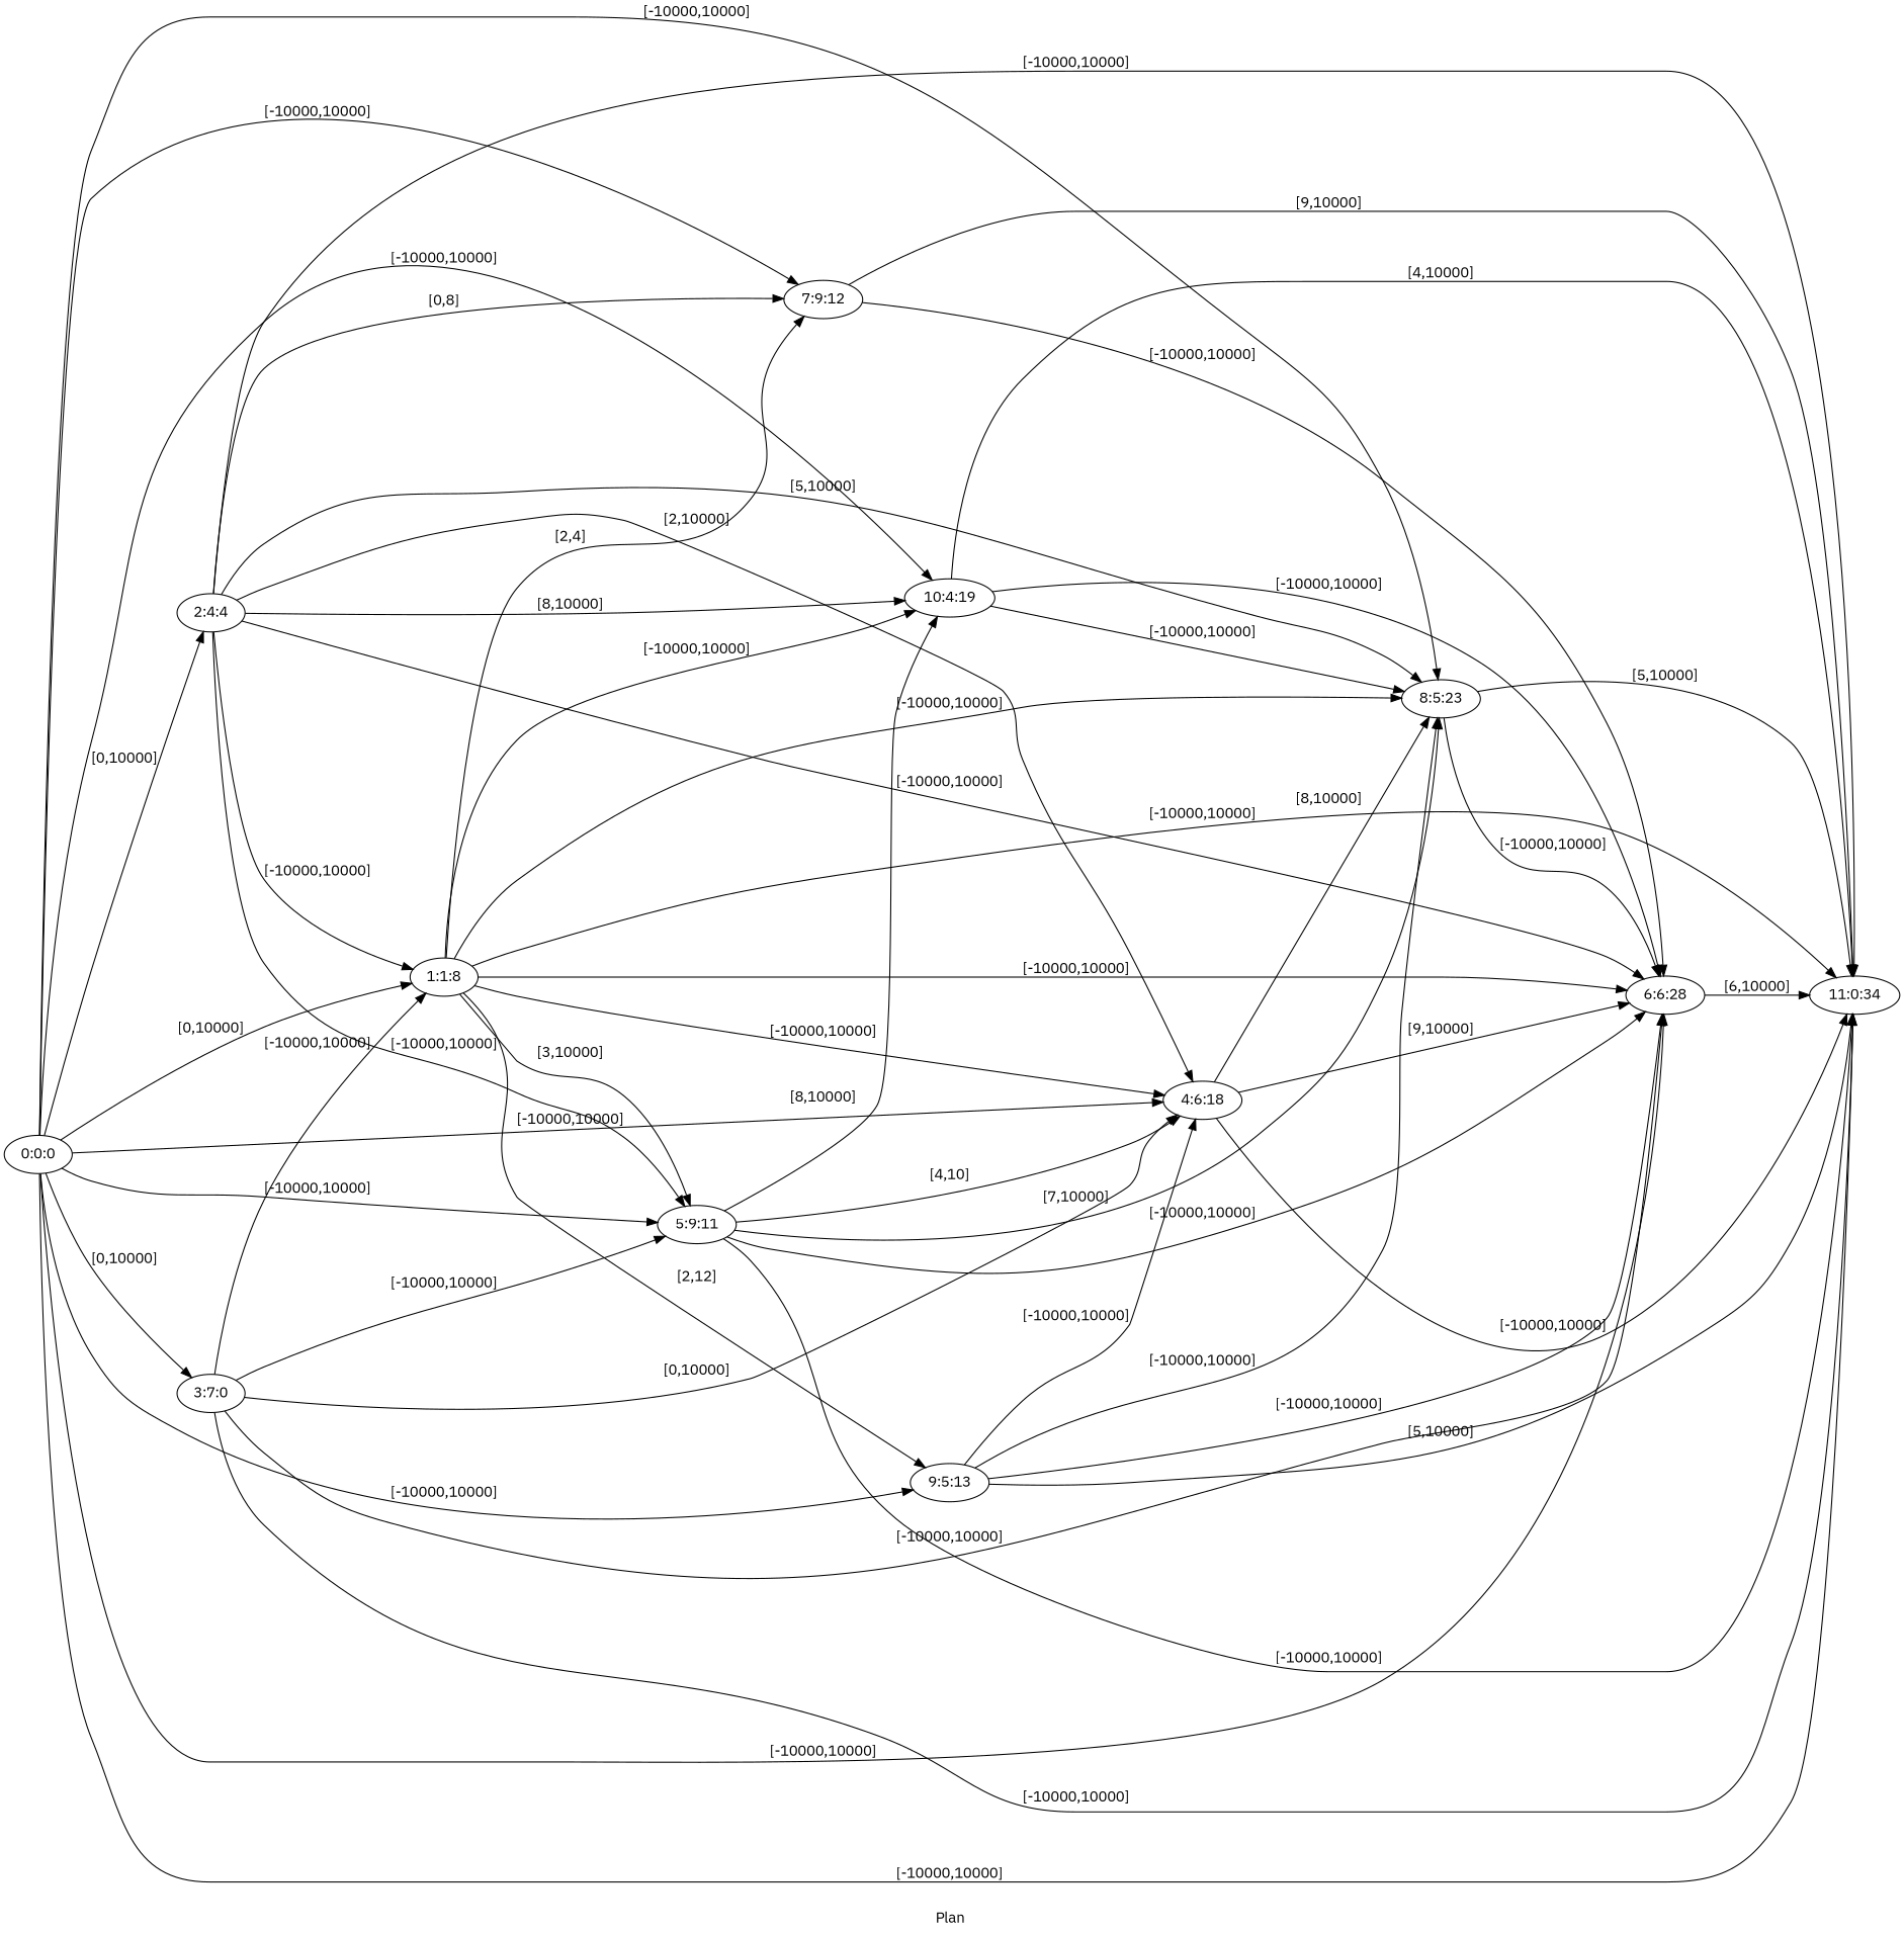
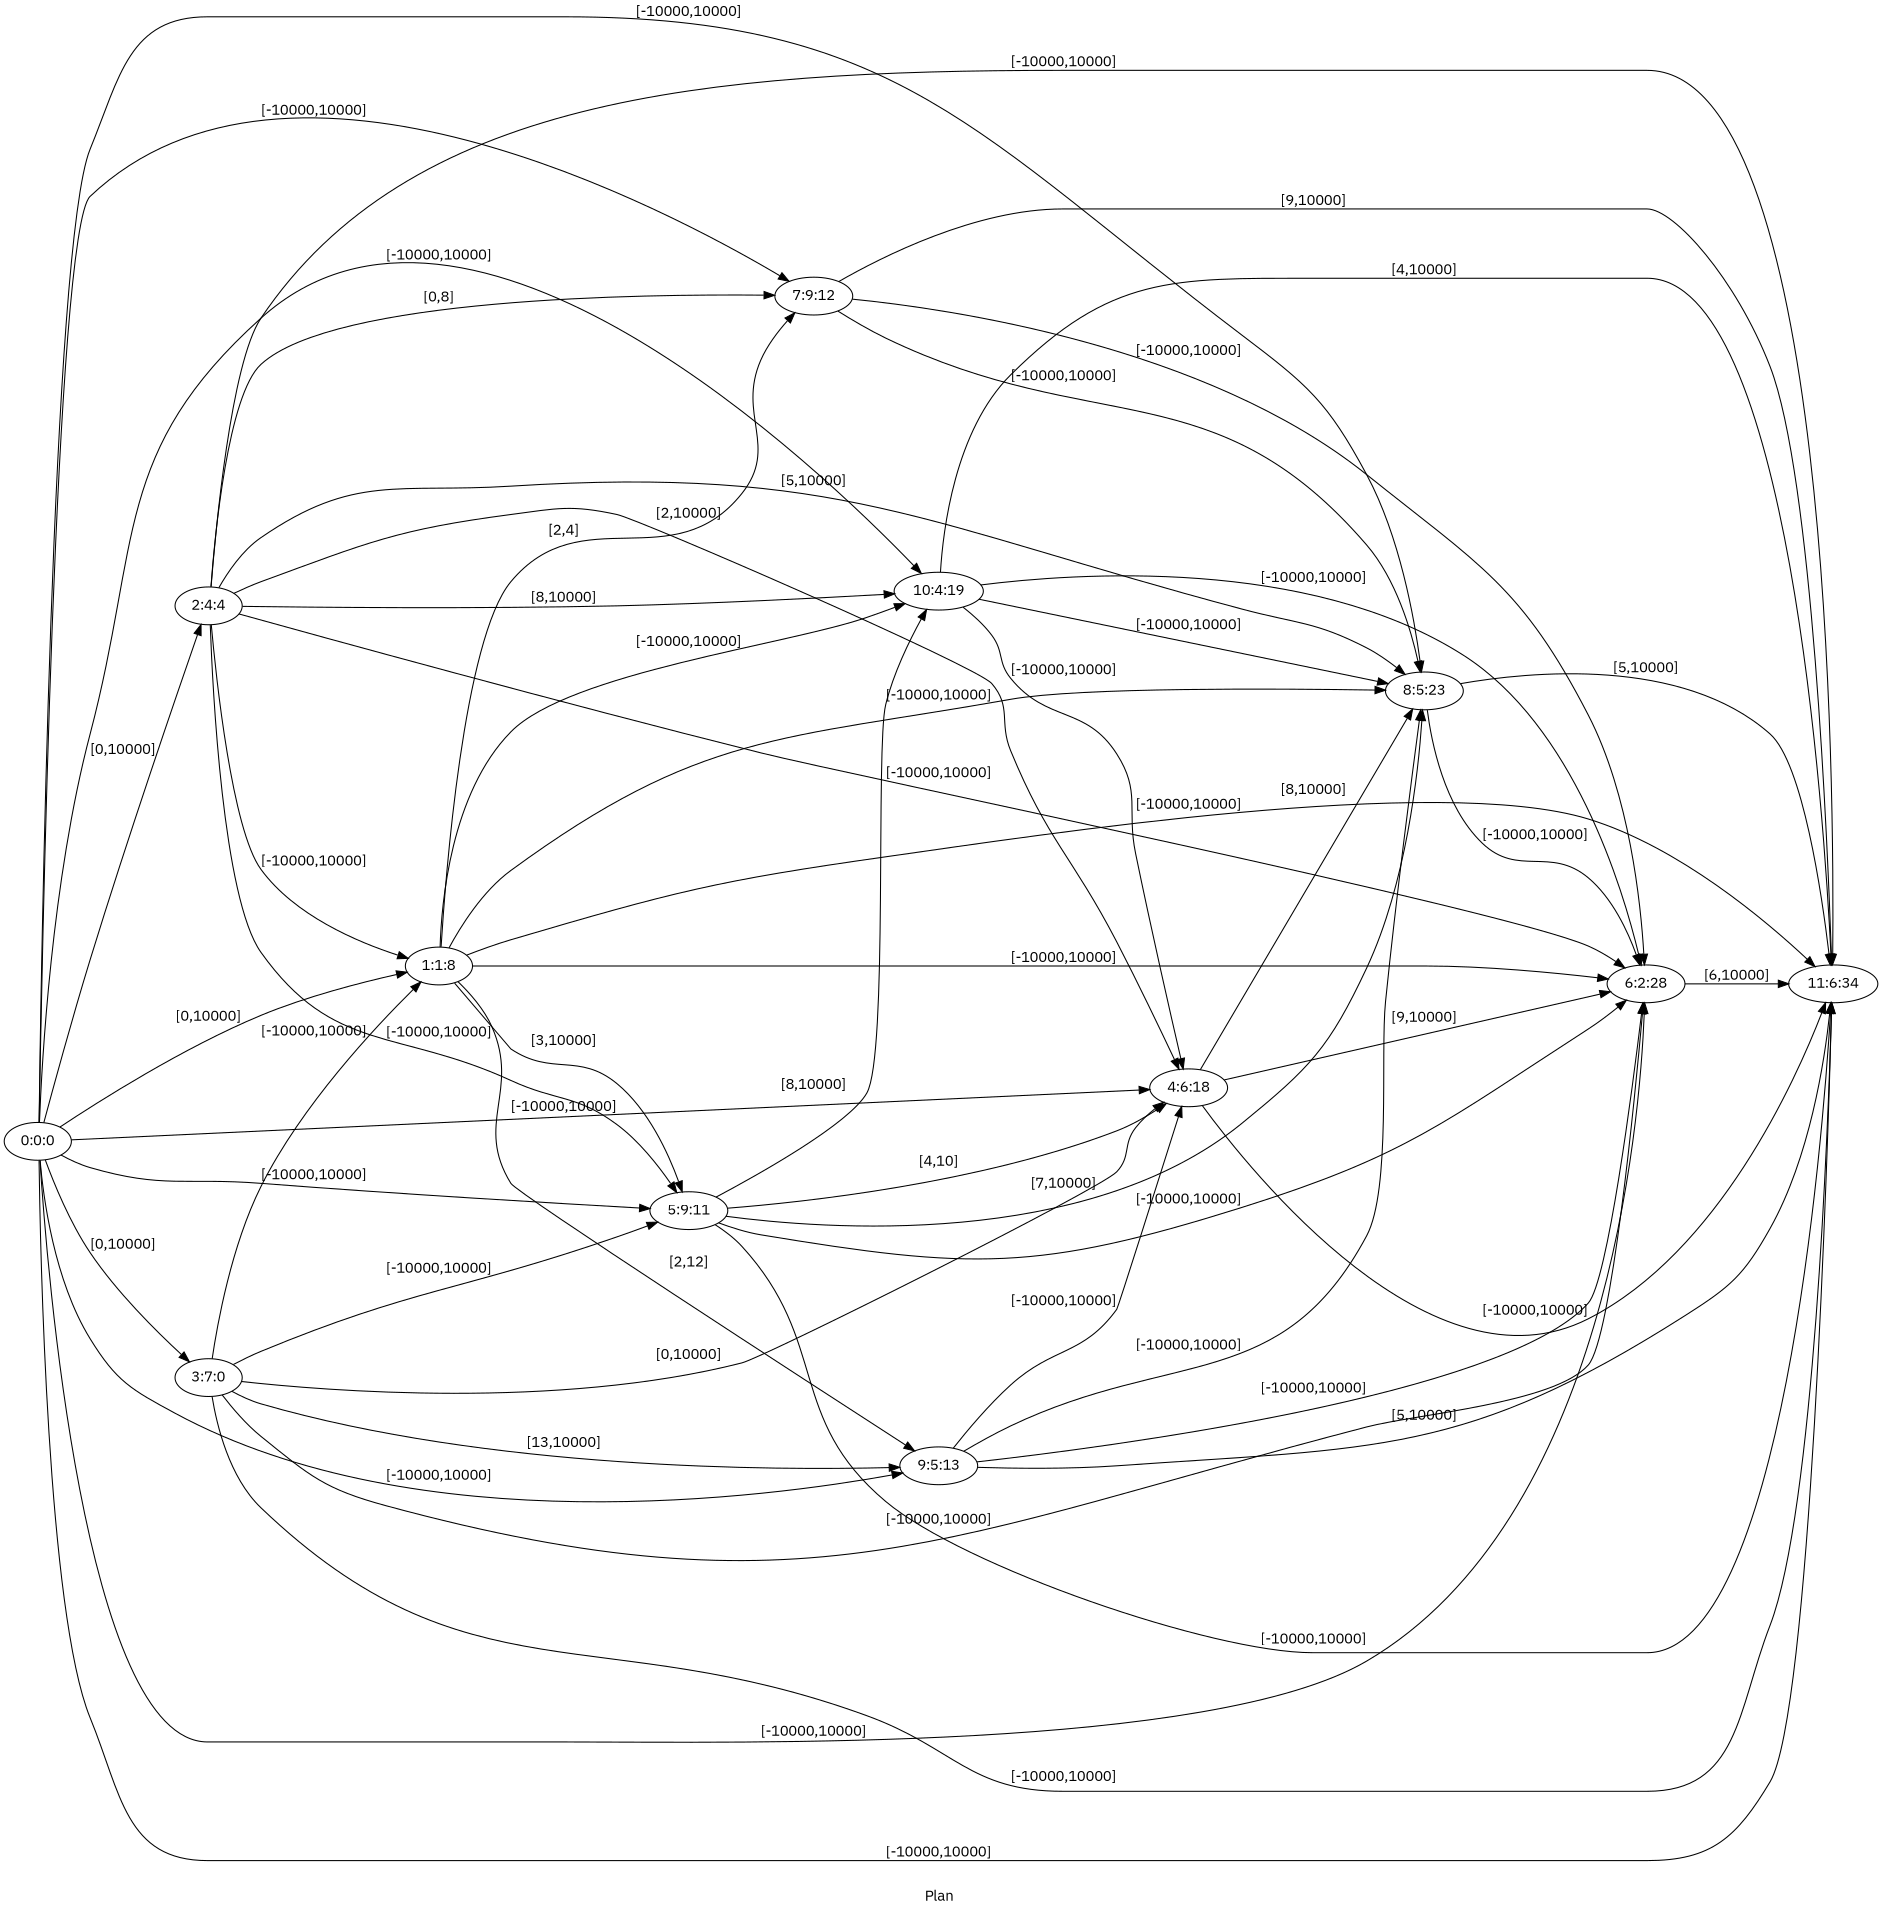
  digraph {
    fldt=0.723463
    fontname="IBM Plex Sans"
    label="Plan "
    nodesep=.45
    rankdir=LR
    node [fontname="IBM Plex Sans"]
    edge [fontname="IBM Plex Sans"]
    "0:0:0"
    "1:1:8"
    "2:4:4"
    "3:7:0"
    "4:6:18"
    "5:9:11"
-   "6:6:28"
+   "6:6:28" [label="6:2:28"]
    "7:9:12"
    "8:5:23"
    "9:5:13"
    "10:4:19"
-   "11:0:34"
+   "11:0:34" [label="11:6:34"]
    "0:0:0" -> "1:1:8" [label="[0,10000]"]
    "0:0:0" -> "2:4:4" [label="[0,10000]"]
    "0:0:0" -> "3:7:0" [label="[0,10000]"]
    "0:0:0" -> "4:6:18" [label="[-10000,10000]"]
    "0:0:0" -> "5:9:11" [label="[-10000,10000]"]
    "0:0:0" -> "6:6:28" [label="[-10000,10000]"]
    "0:0:0" -> "7:9:12" [label="[-10000,10000]"]
    "0:0:0" -> "8:5:23" [label="[-10000,10000]"]
    "0:0:0" -> "9:5:13" [label="[-10000,10000]"]
    "0:0:0" -> "10:4:19" [label="[-10000,10000]"]
    "0:0:0" -> "11:0:34" [label="[-10000,10000]"]
-   "1:1:8" -> "4:6:18" [label="[-10000,10000]"]
+   "10:4:19" -> "4:6:18" [label="[-10000,10000]"]
    "1:1:8" -> "5:9:11" [label="[3,10000]"]
    "1:1:8" -> "6:6:28" [label="[-10000,10000]"]
    "1:1:8" -> "7:9:12" [label="[2,4]"]
    "1:1:8" -> "8:5:23" [label="[-10000,10000]"]
    "1:1:8" -> "9:5:13" [label="[2,12]"]
    "1:1:8" -> "10:4:19" [label="[-10000,10000]"]
    "1:1:8" -> "11:0:34" [label="[-10000,10000]"]
    "2:4:4" -> "1:1:8" [label="[-10000,10000]"]
    "2:4:4" -> "4:6:18" [label="[2,10000]"]
    "2:4:4" -> "5:9:11" [label="[-10000,10000]"]
    "2:4:4" -> "6:6:28" [label="[-10000,10000]"]
    "2:4:4" -> "7:9:12" [label="[0,8]"]
    "2:4:4" -> "8:5:23" [label="[5,10000]"]
    "2:4:4" -> "10:4:19" [label="[8,10000]"]
    "2:4:4" -> "11:0:34" [label="[-10000,10000]"]
    "3:7:0" -> "1:1:8" [label="[-10000,10000]"]
    "3:7:0" -> "4:6:18" [label="[0,10000]"]
    "3:7:0" -> "5:9:11" [label="[-10000,10000]"]
    "3:7:0" -> "6:6:28" [label="[-10000,10000]"]
+   "3:7:0" -> "9:5:13" [label="[13,10000]"]
    "3:7:0" -> "11:0:34" [label="[-10000,10000]"]
    "4:6:18" -> "6:6:28" [label="[9,10000]"]
    "4:6:18" -> "8:5:23" [label="[8,10000]"]
    "4:6:18" -> "11:0:34" [label="[-10000,10000]"]
    "5:9:11" -> "4:6:18" [label="[4,10]"]
    "5:9:11" -> "6:6:28" [label="[-10000,10000]"]
    "5:9:11" -> "8:5:23" [label="[7,10000]"]
    "5:9:11" -> "10:4:19" [label="[8,10000]"]
    "5:9:11" -> "11:0:34" [label="[-10000,10000]"]
    "6:6:28" -> "11:0:34" [label="[6,10000]"]
    "7:9:12" -> "6:6:28" [label="[-10000,10000]"]
+   "7:9:12" -> "8:5:23" [label="[-10000,10000]"]
    "7:9:12" -> "11:0:34" [label="[9,10000]"]
    "8:5:23" -> "6:6:28" [label="[-10000,10000]"]
    "8:5:23" -> "11:0:34" [label="[5,10000]"]
    "9:5:13" -> "4:6:18" [label="[-10000,10000]"]
    "9:5:13" -> "6:6:28" [label="[-10000,10000]"]
    "9:5:13" -> "8:5:23" [label="[-10000,10000]"]
    "9:5:13" -> "11:0:34" [label="[5,10000]"]
    "10:4:19" -> "6:6:28" [label="[-10000,10000]"]
    "10:4:19" -> "8:5:23" [label="[-10000,10000]"]
    "10:4:19" -> "11:0:34" [label="[4,10000]"]
  }
